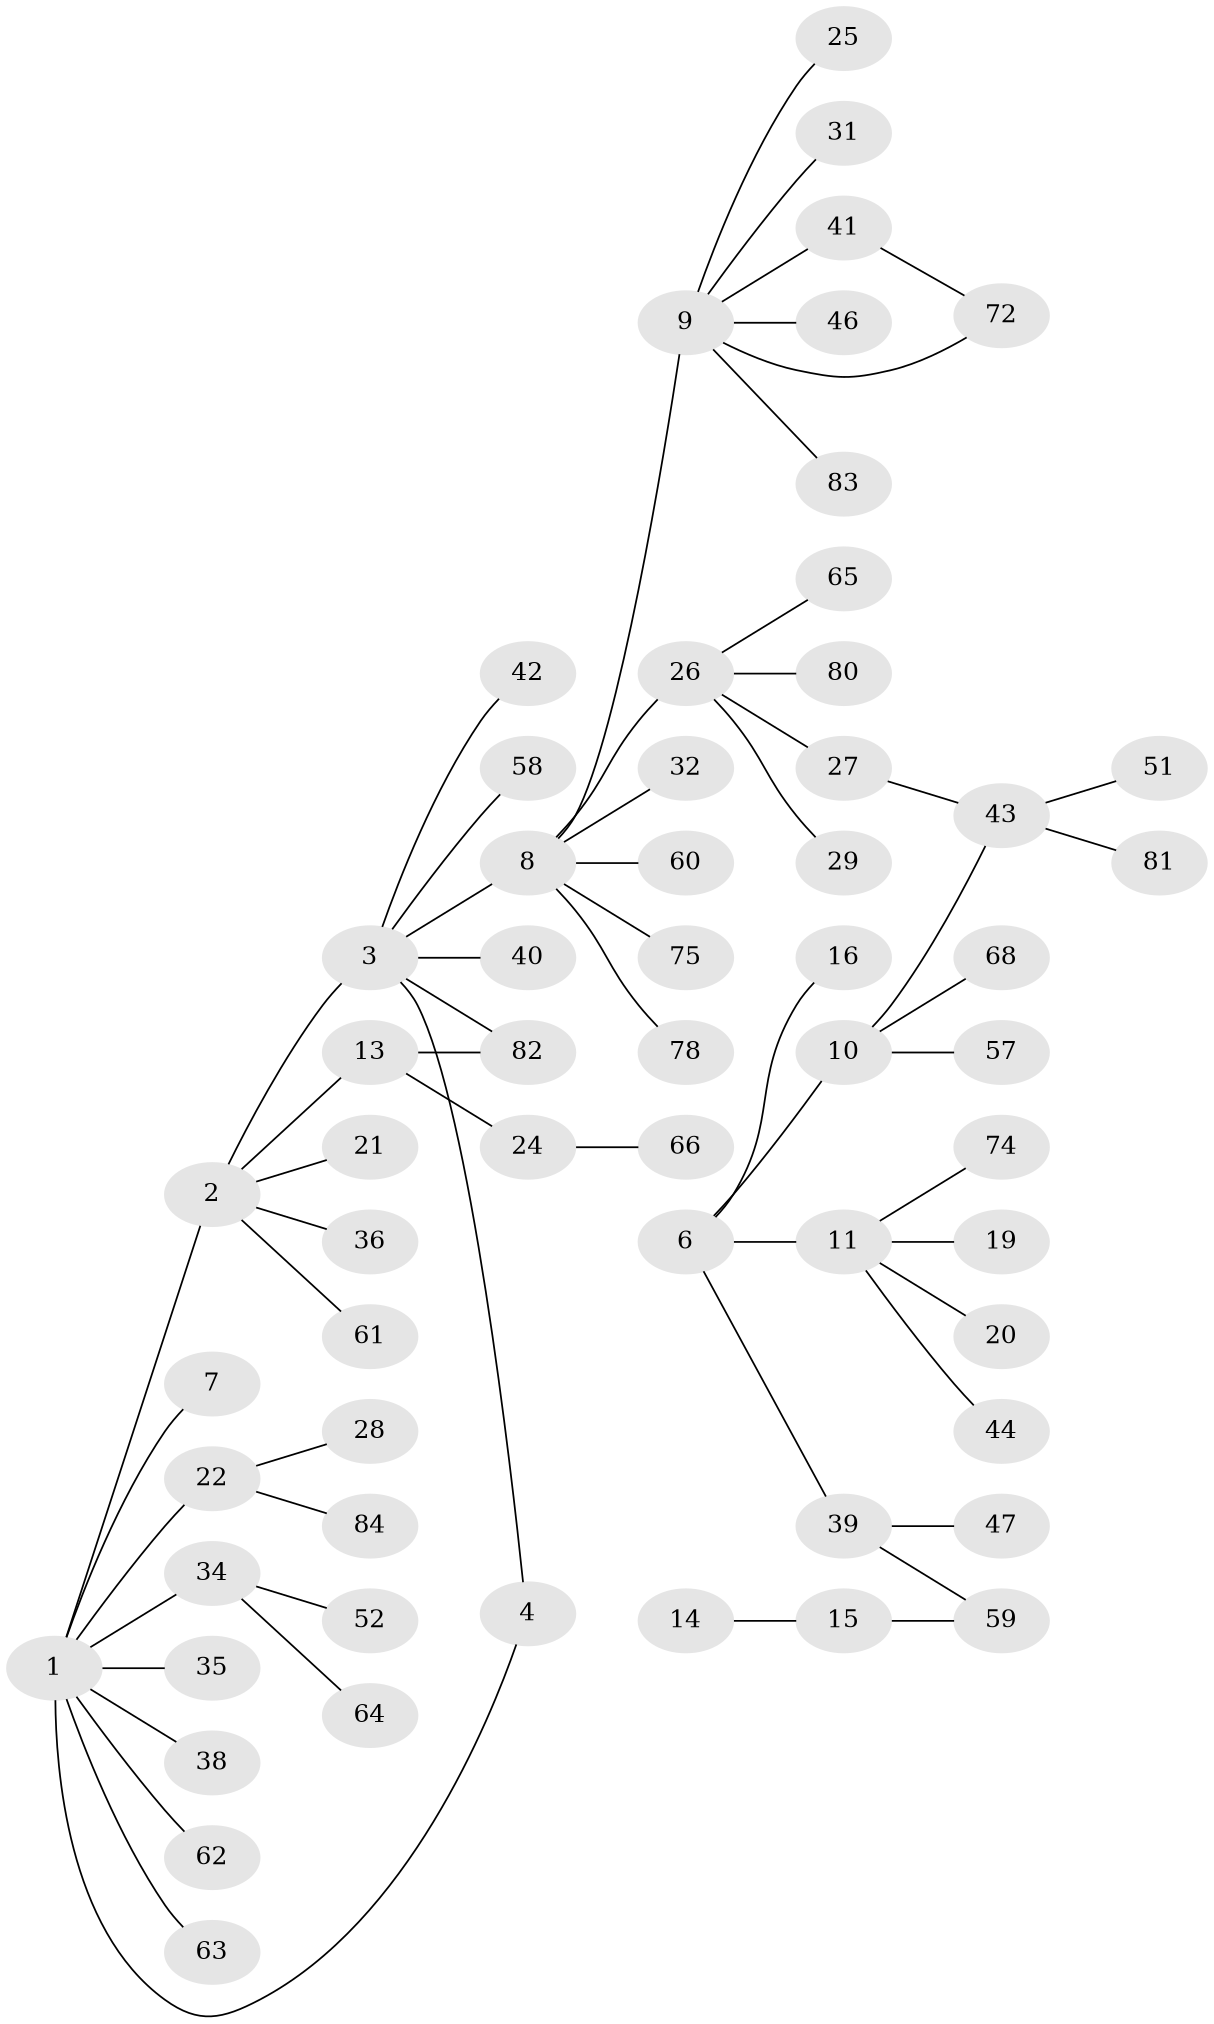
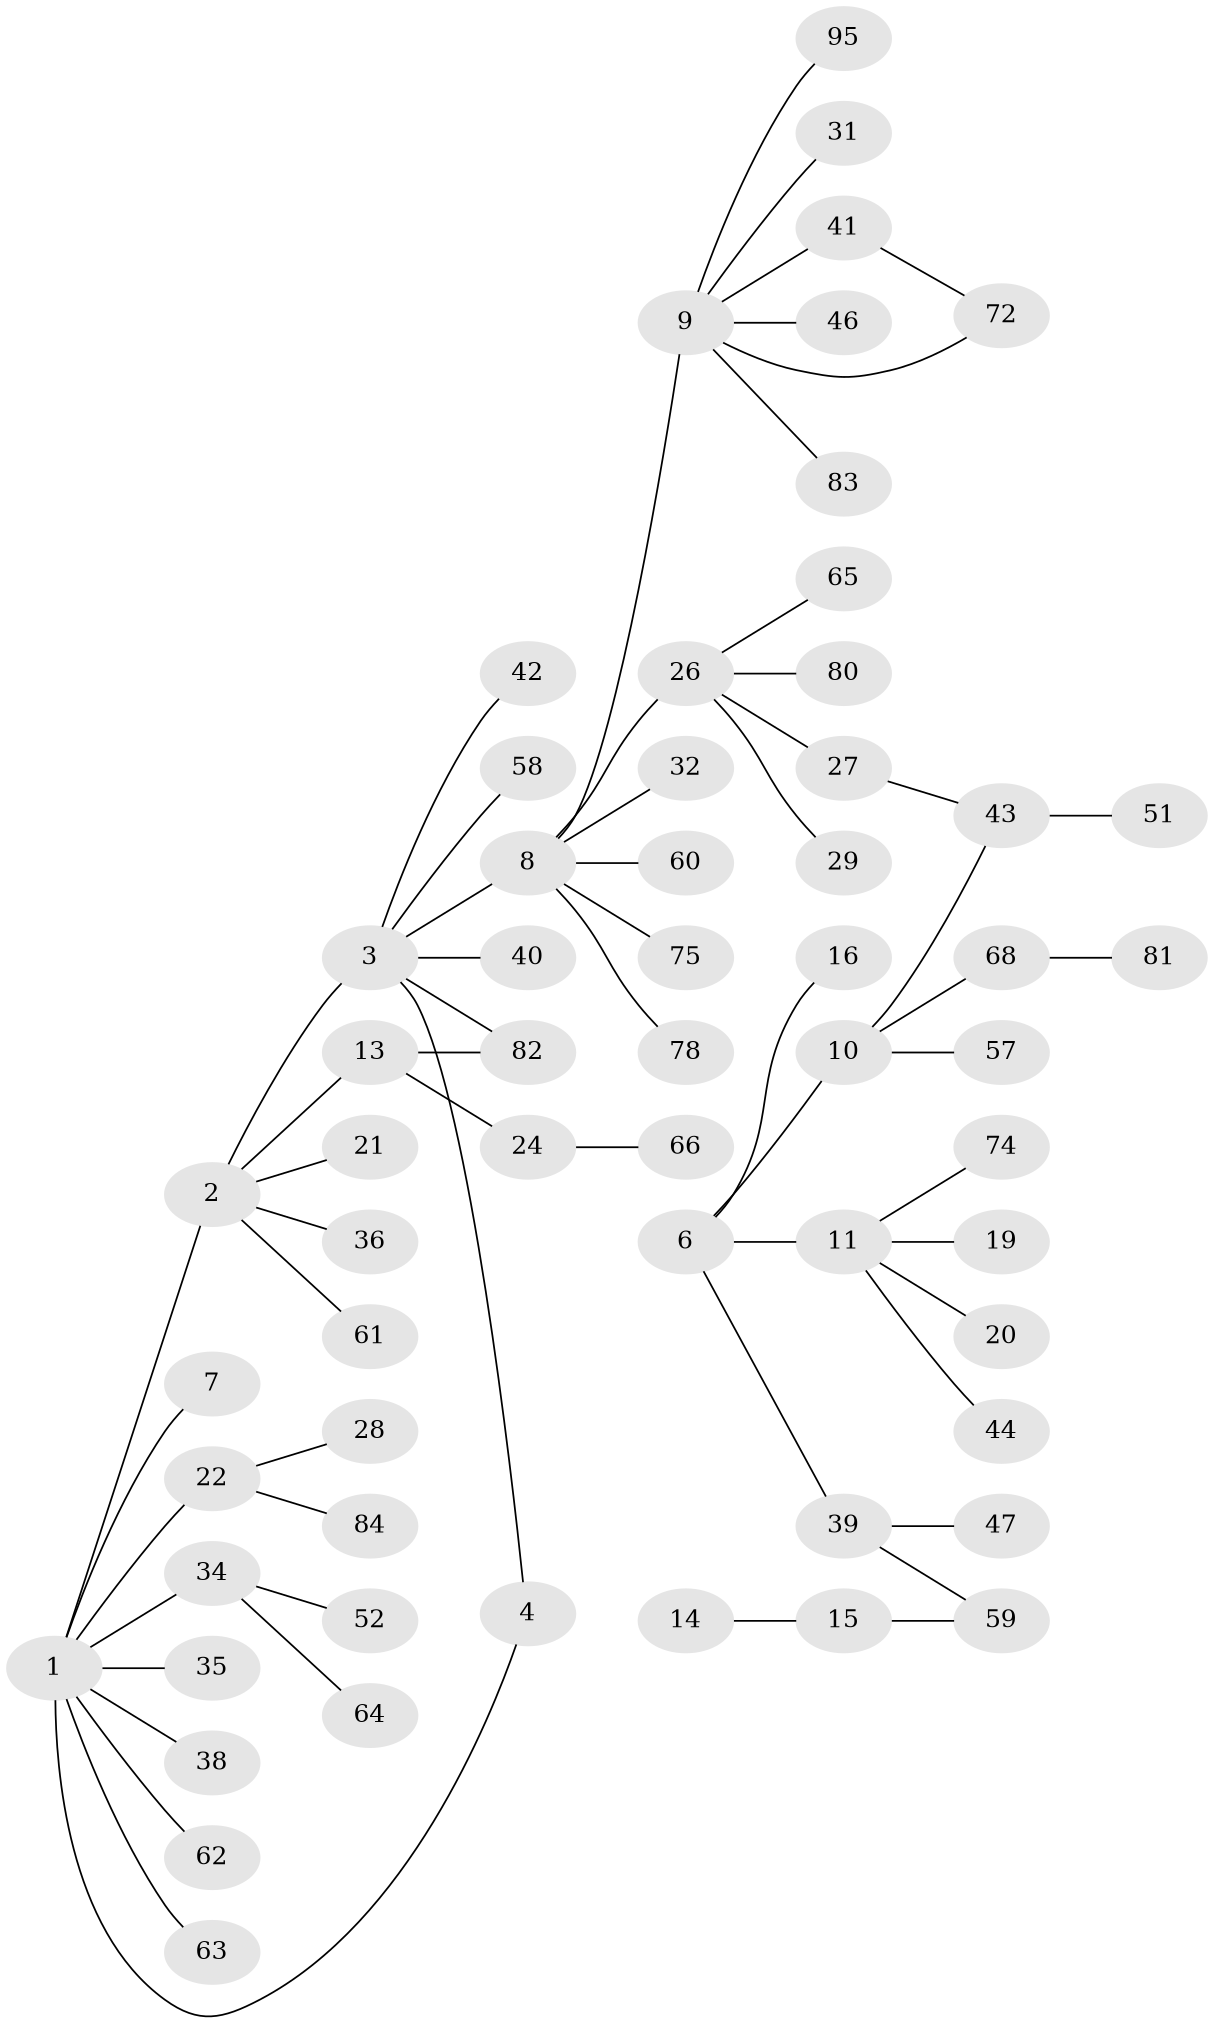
  graph {
    rankdir=LR
    node [color=gray90 style=filled]
    1 [super="+5"]
    2 [super="+12"]
    7 [super="+76"]
    22 [super="+33"]
    34 [super="+50"]
    35
    38
    62
    63
    4
    3 [super="+77"]
    13 [super="+55"]
    21
    36
    61
    6 [super="+23"]
    10 [super="+17"]
    11 [super="+18"]
    16 [super="+53"]
    39 [super="+48"]
    28
    84
    52 [super="+71"]
    64
    8 [super="+45"]
    40
    42
    58
    82
    n30 [label=24 super="+56"]
    9 [super="+24"]
    26 [super="+67"]
    32 [super="+70"]
    60
    75
    78
    43 [super="+69"]
    57
    68
    19
    20
    44
    74
    59
    47
-   25
+   25 [label=95]
    31
    41
    46
    72 [super="+73"]
    83
    27 [super="+37"]
    29
    65
    80
    51
    81
    14 [super="+49"]
    15 [super="+30"]
    66
    1 -- 2
    1 -- 7
    1 -- 22
    1 -- 34
    1 -- 35
    1 -- 38
    1 -- 62
    1 -- 63
    1 -- 4
    2 -- 3
    2 -- 13
    2 -- 21
    2 -- 36
    2 -- 61
    22 -- 28
    22 -- 84
    34 -- 52
    34 -- 64
    3 -- 4
    3 -- 8
    3 -- 40
    3 -- 42
    3 -- 58
    3 -- 82
    13 -- 82
    13 -- n30
    6 -- 10
    6 -- 11
    6 -- 16
    6 -- 39
    10 -- 43
    10 -- 57
    10 -- 68
    11 -- 19
    11 -- 20
    11 -- 44
    11 -- 74
    39 -- 59
    39 -- 47
    8 -- 9
    8 -- 26
    8 -- 32
    8 -- 60
    8 -- 75
    8 -- 78
    n30 -- 66
    9 -- 25
    9 -- 31
    9 -- 41
    9 -- 46
    9 -- 72
    9 -- 83
    26 -- 27
    26 -- 29
    26 -- 65
    26 -- 80
    43 -- 51
-   43 -- 81
+   68 -- 81
    41 -- 72
    27 -- 43
    14 -- 15
    15 -- 59
  }
